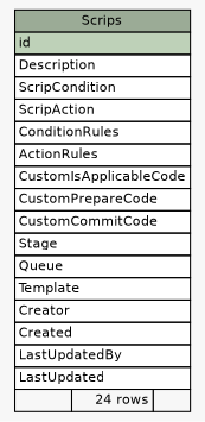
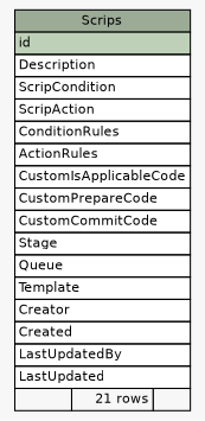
  digraph {
    bgcolor="#f7f7f7"
    fontname=Helvetica
    fontsize=11
    nodesep=0.18
    rankdir=RL
    ranksep=0.46
-   n1 [fontname=Helvetica fontsize=11 label=<     <TABLE BORDER="0" CELLBORDER="1" CELLSPACING="0" BGCOLOR="#ffffff">       <TR><TD COLSPAN="3" BGCOLOR="#9bab96" ALIGN="CENTER">Scrips</TD></TR>       <TR><TD PORT="id" COLSPAN="3" BGCOLOR="#bed1b8" ALIGN="LEFT">id</TD></TR>       <TR><TD PORT="Description" COLSPAN="3" ALIGN="LEFT">Description</TD></TR>       <TR><TD PORT="ScripCondition" COLSPAN="3" ALIGN="LEFT">ScripCondition</TD></TR>       <TR><TD PORT="ScripAction" COLSPAN="3" ALIGN="LEFT">ScripAction</TD></TR>       <TR><TD PORT="ConditionRules" COLSPAN="3" ALIGN="LEFT">ConditionRules</TD></TR>       <TR><TD PORT="ActionRules" COLSPAN="3" ALIGN="LEFT">ActionRules</TD></TR>       <TR><TD PORT="CustomIsApplicableCode" COLSPAN="3" ALIGN="LEFT">CustomIsApplicableCode</TD></TR>       <TR><TD PORT="CustomPrepareCode" COLSPAN="3" ALIGN="LEFT">CustomPrepareCode</TD></TR>       <TR><TD PORT="CustomCommitCode" COLSPAN="3" ALIGN="LEFT">CustomCommitCode</TD></TR>       <TR><TD PORT="Stage" COLSPAN="3" ALIGN="LEFT">Stage</TD></TR>       <TR><TD PORT="Queue" COLSPAN="3" ALIGN="LEFT">Queue</TD></TR>       <TR><TD PORT="Template" COLSPAN="3" ALIGN="LEFT">Template</TD></TR>       <TR><TD PORT="Creator" COLSPAN="3" ALIGN="LEFT">Creator</TD></TR>       <TR><TD PORT="Created" COLSPAN="3" ALIGN="LEFT">Created</TD></TR>       <TR><TD PORT="LastUpdatedBy" COLSPAN="3" ALIGN="LEFT">LastUpdatedBy</TD></TR>       <TR><TD PORT="LastUpdated" COLSPAN="3" ALIGN="LEFT">LastUpdated</TD></TR>       <TR><TD ALIGN="LEFT" BGCOLOR="#f7f7f7">  </TD><TD ALIGN="RIGHT" BGCOLOR="#f7f7f7">24 rows</TD><TD ALIGN="RIGHT" BGCOLOR="#f7f7f7">  </TD></TR>     </TABLE>> shape=plaintext]
+   n1 [fontname=Helvetica fontsize=11 label=<     <TABLE BORDER="0" CELLBORDER="1" CELLSPACING="0" BGCOLOR="#ffffff">       <TR><TD COLSPAN="3" BGCOLOR="#9bab96" ALIGN="CENTER">Scrips</TD></TR>       <TR><TD PORT="id" COLSPAN="3" BGCOLOR="#bed1b8" ALIGN="LEFT">id</TD></TR>       <TR><TD PORT="Description" COLSPAN="3" ALIGN="LEFT">Description</TD></TR>       <TR><TD PORT="ScripCondition" COLSPAN="3" ALIGN="LEFT">ScripCondition</TD></TR>       <TR><TD PORT="ScripAction" COLSPAN="3" ALIGN="LEFT">ScripAction</TD></TR>       <TR><TD PORT="ConditionRules" COLSPAN="3" ALIGN="LEFT">ConditionRules</TD></TR>       <TR><TD PORT="ActionRules" COLSPAN="3" ALIGN="LEFT">ActionRules</TD></TR>       <TR><TD PORT="CustomIsApplicableCode" COLSPAN="3" ALIGN="LEFT">CustomIsApplicableCode</TD></TR>       <TR><TD PORT="CustomPrepareCode" COLSPAN="3" ALIGN="LEFT">CustomPrepareCode</TD></TR>       <TR><TD PORT="CustomCommitCode" COLSPAN="3" ALIGN="LEFT">CustomCommitCode</TD></TR>       <TR><TD PORT="Stage" COLSPAN="3" ALIGN="LEFT">Stage</TD></TR>       <TR><TD PORT="Queue" COLSPAN="3" ALIGN="LEFT">Queue</TD></TR>       <TR><TD PORT="Template" COLSPAN="3" ALIGN="LEFT">Template</TD></TR>       <TR><TD PORT="Creator" COLSPAN="3" ALIGN="LEFT">Creator</TD></TR>       <TR><TD PORT="Created" COLSPAN="3" ALIGN="LEFT">Created</TD></TR>       <TR><TD PORT="LastUpdatedBy" COLSPAN="3" ALIGN="LEFT">LastUpdatedBy</TD></TR>       <TR><TD PORT="LastUpdated" COLSPAN="3" ALIGN="LEFT">LastUpdated</TD></TR>       <TR><TD ALIGN="LEFT" BGCOLOR="#f7f7f7">  </TD><TD ALIGN="RIGHT" BGCOLOR="#f7f7f7">21 rows</TD><TD ALIGN="RIGHT" BGCOLOR="#f7f7f7">  </TD></TR>     </TABLE>> shape=plaintext]
  }
